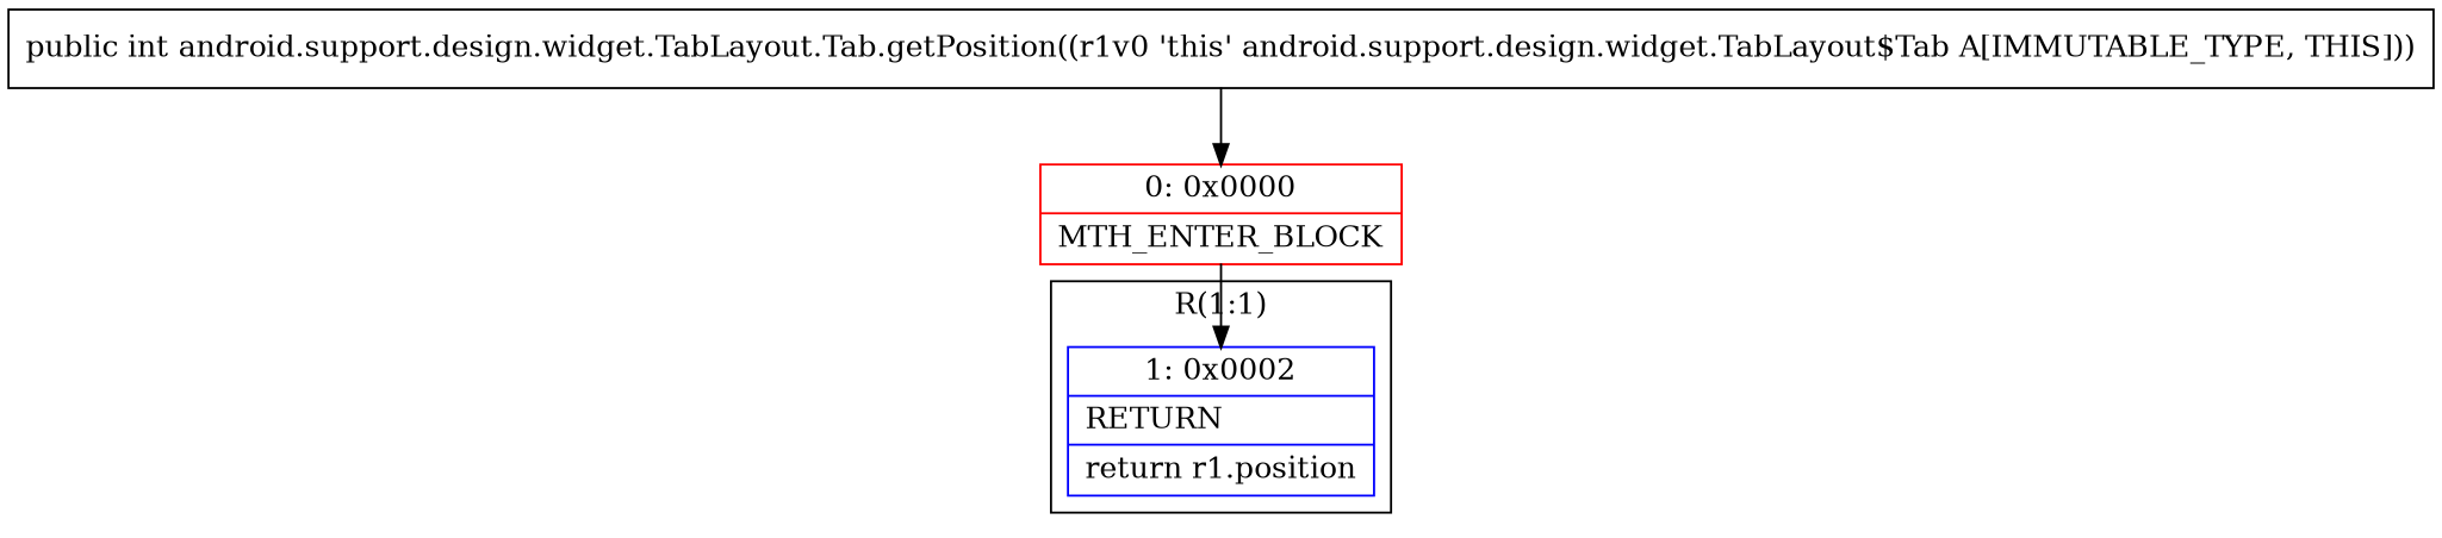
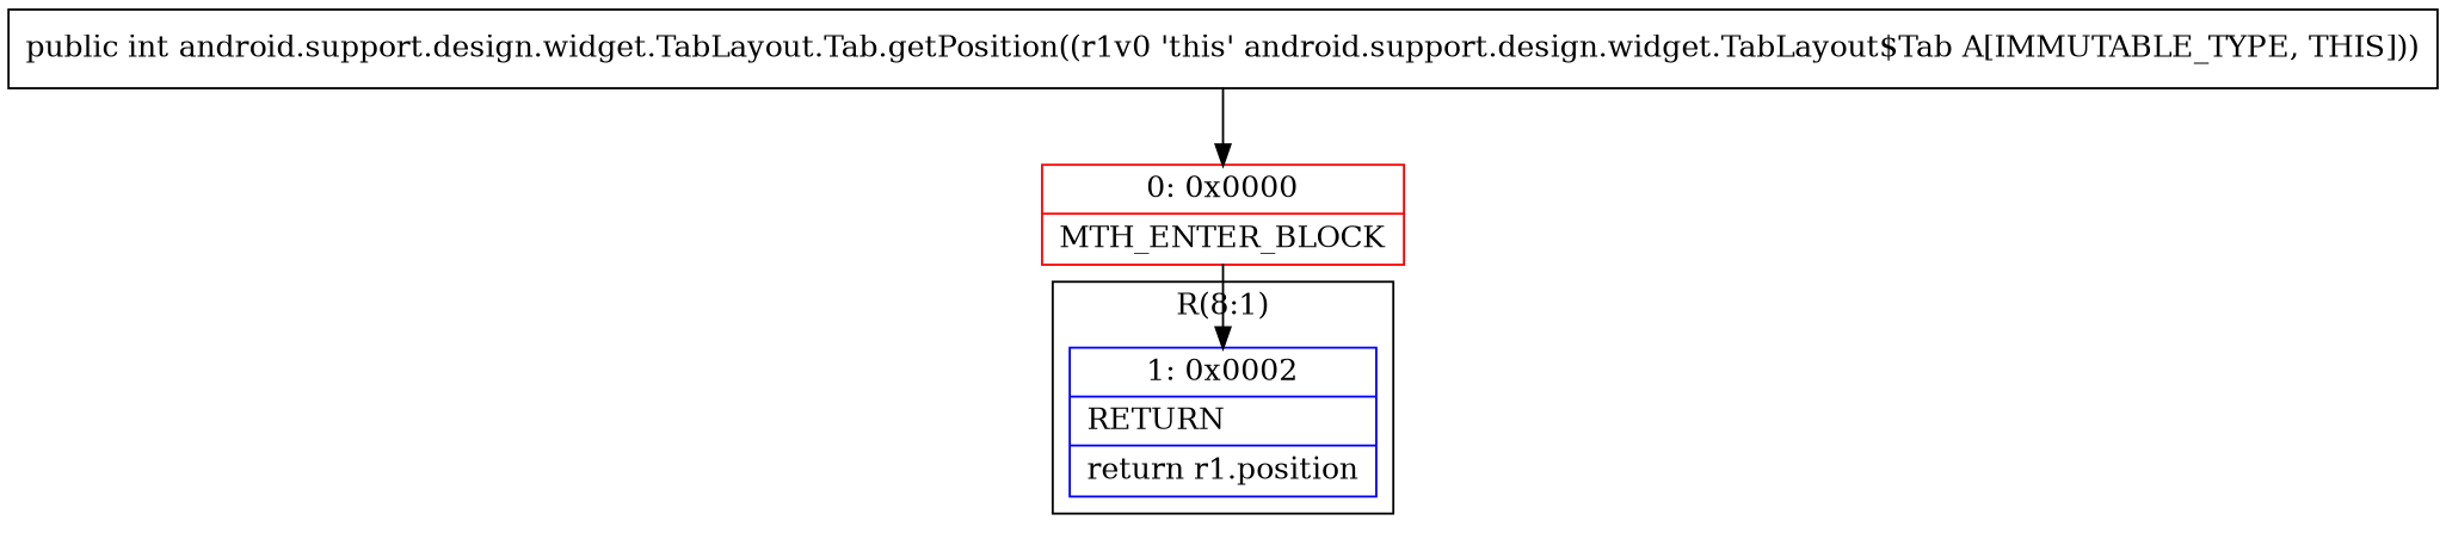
  digraph {
    node [shape=record]
    n1 [color=blue label="{1\:\ 0x0002|RETURN\l|return r1.position\l}"]
    n2 [color=red label="{0\:\ 0x0000|MTH_ENTER_BLOCK\l}"]
    n3 [label="{public int android.support.design.widget.TabLayout.Tab.getPosition((r1v0 'this' android.support.design.widget.TabLayout$Tab A[IMMUTABLE_TYPE, THIS])) }"]
    subgraph cluster_1 {
-     label="R(1:1)"
+     label="R(8:1)"
      n1
    }
    n2 -> n1
    n3 -> n2
  }
